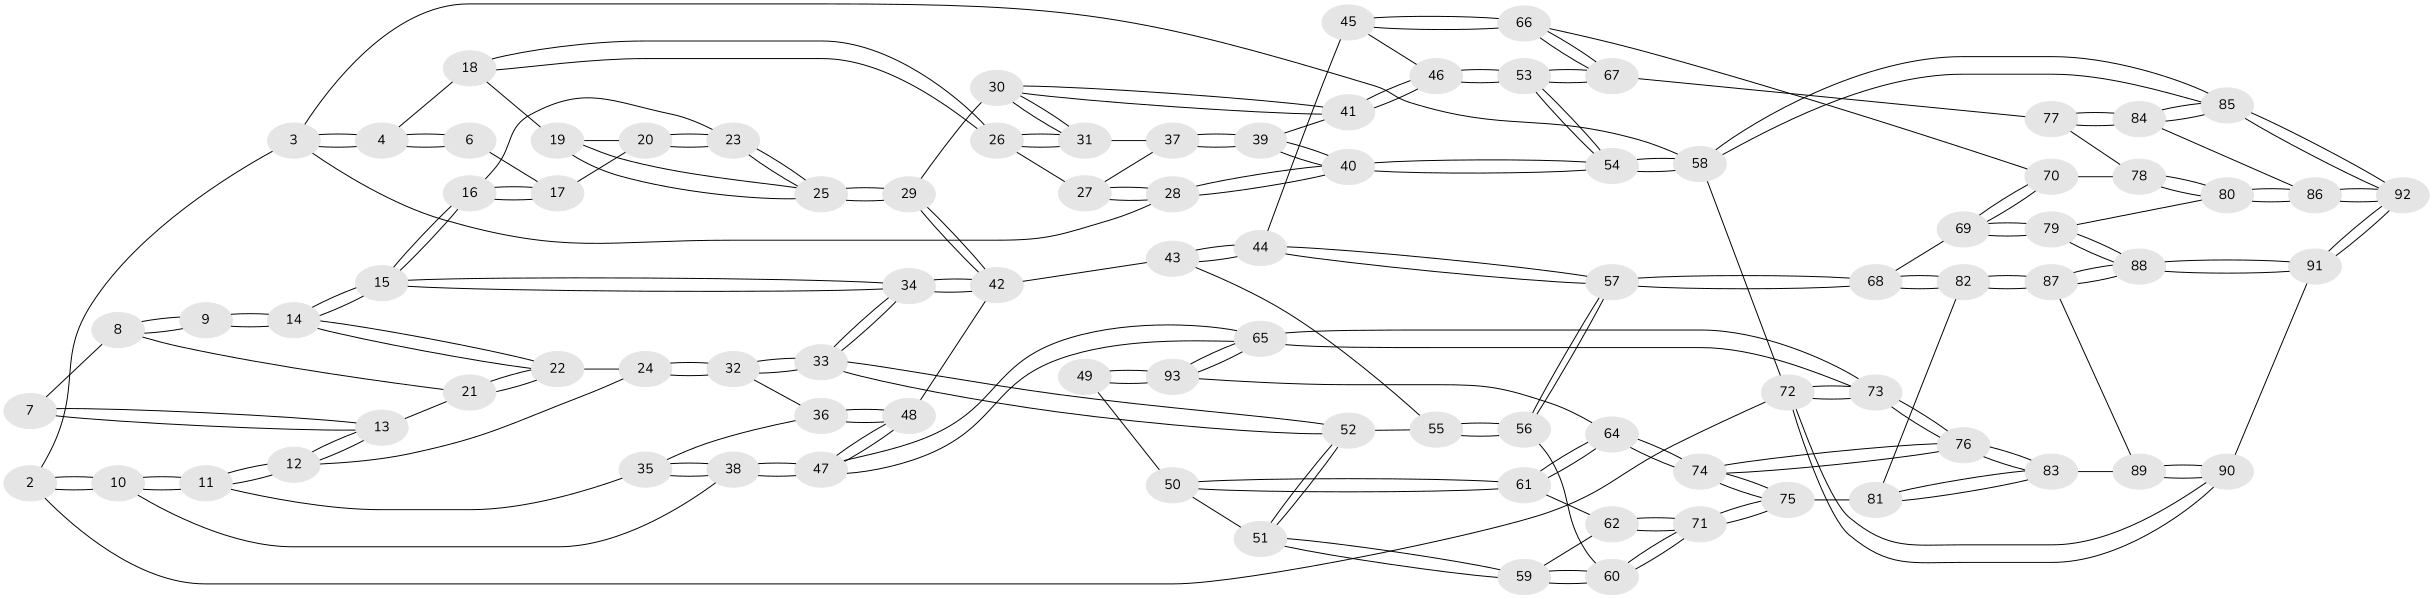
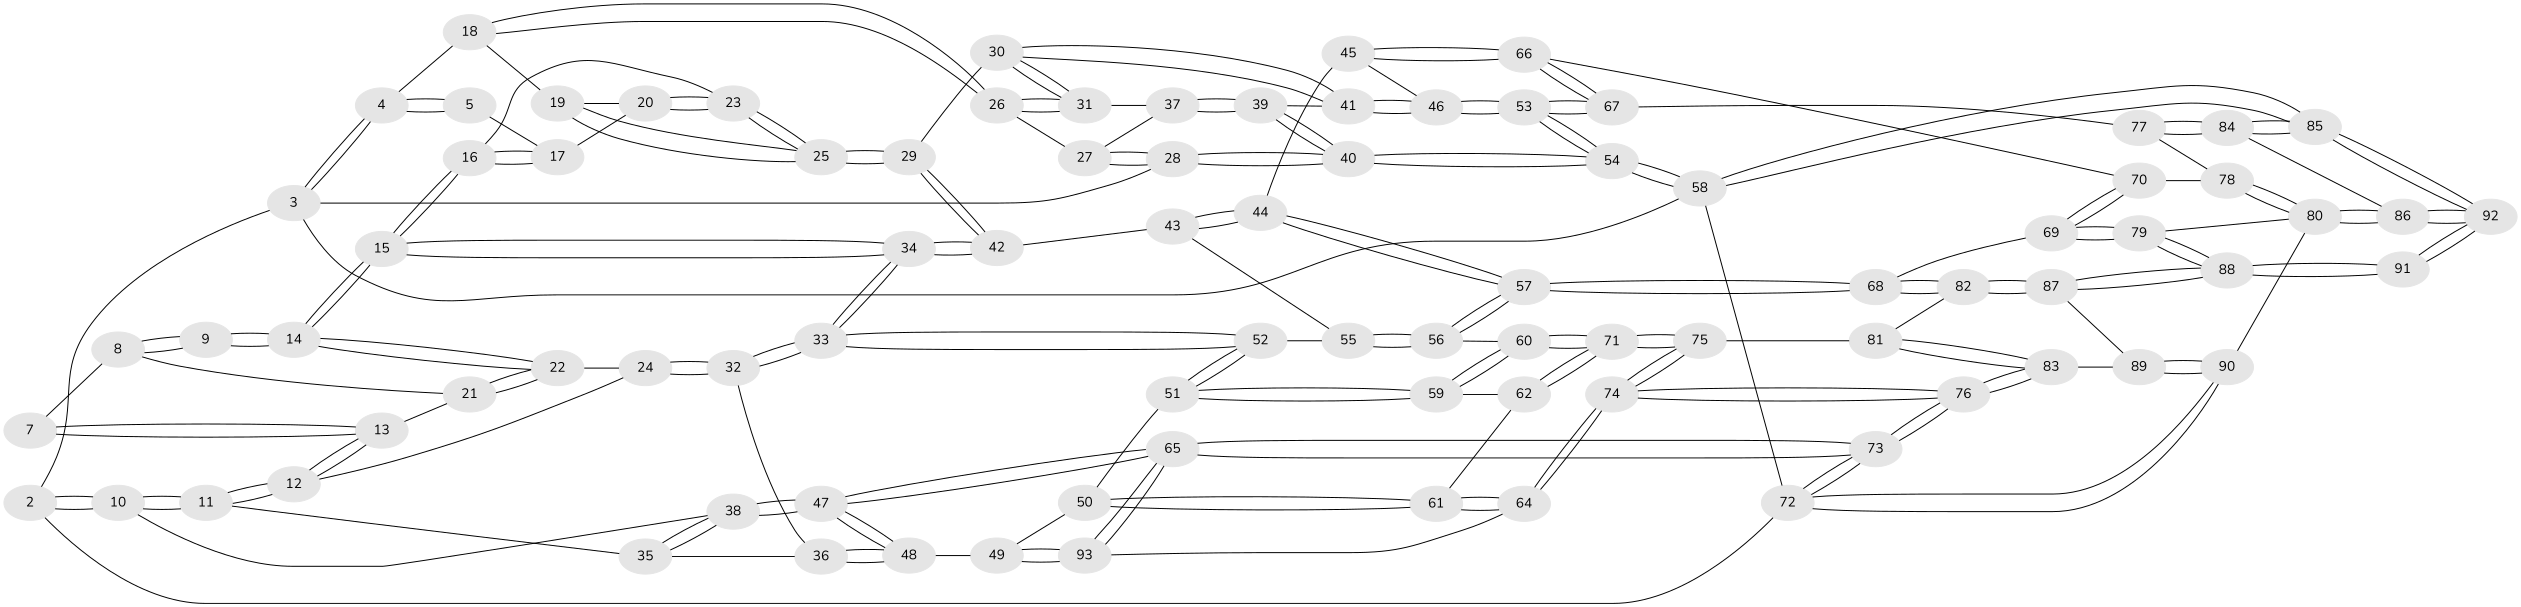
  graph {
    fontname=Nunito
    rankdir=LR
    node [color=gray90 fontname=Nunito style=filled]
    edge [fontname=Nunito]
    2
    3
    10
    72
    7
    8
    13
    4
    28
    58
    11
    38
    73
    90
-   5 [label=6]
+   5
    18
    40
    85
    17
    19
    26
    20
    9
    14
    21
    22
    15
    12
    35
    47
    24
    36
    32
    16
    34
    23
    42
    25
    27
    31
    29
    33
    30
    37
    39
    54
    41
    43
    46
    52
    48
    55
    49
    65
    53
    44
    45
    57
    56
    66
    68
    67
    70
    50
    n65 [label=93]
    51
    61
    64
    59
    62
    60
    77
    71
    69
    82
    92
    75
    74
    76
    78
    84
    79
    87
    80
    88
    81
    91
    83
    89
    86
    2 -- 3
    2 -- 10
    2 -- 10
    2 -- 72
    3 -- 4
    3 -- 4
    3 -- 28
    3 -- 58
    10 -- 11
    10 -- 11
    10 -- 38
    72 -- 73
    72 -- 73
    72 -- 90
    72 -- 90
    7 -- 8
    7 -- 13
    7 -- 13
    8 -- 9
    8 -- 9
    8 -- 21
    13 -- 21
    4 -- 5
    4 -- 5
    4 -- 18
    28 -- 40
    28 -- 40
    58 -- 72
    58 -- 85
    58 -- 85
    11 -- 12
    11 -- 12
    11 -- 35
    38 -- 47
    38 -- 47
    73 -- 76
    73 -- 76
-   90 -- 91
+   90 -- 80
    5 -- 17
    18 -- 19
    18 -- 26
    18 -- 26
    40 -- 54
    40 -- 54
    85 -- 92
    85 -- 92
    17 -- 20
    19 -- 20
    19 -- 25
    19 -- 25
    26 -- 27
    26 -- 31
    26 -- 31
    20 -- 23
    20 -- 23
    9 -- 14
    9 -- 14
    14 -- 22
    14 -- 22
    14 -- 15
    14 -- 15
    21 -- 22
    21 -- 22
    22 -- 24
    15 -- 16
    15 -- 16
    15 -- 34
    15 -- 34
    12 -- 13
    12 -- 13
    12 -- 24
    35 -- 38
    35 -- 38
    35 -- 36
    47 -- 48
    47 -- 48
    47 -- 65
    47 -- 65
    24 -- 32
    24 -- 32
    36 -- 48
    36 -- 48
    32 -- 36
    32 -- 33
    32 -- 33
    16 -- 17
    16 -- 17
    16 -- 23
    34 -- 42
    34 -- 42
    23 -- 25
    23 -- 25
    42 -- 43
    25 -- 29
    25 -- 29
    27 -- 28
    27 -- 28
    27 -- 37
    31 -- 37
    29 -- 42
    29 -- 42
    29 -- 30
    33 -- 34
    33 -- 34
    33 -- 52
    33 -- 52
    30 -- 31
    30 -- 31
    30 -- 41
    30 -- 41
    37 -- 39
    37 -- 39
    39 -- 40
    39 -- 40
    39 -- 41
    54 -- 58
    54 -- 58
    41 -- 46
    41 -- 46
    43 -- 55
    43 -- 44
    43 -- 44
    46 -- 53
    46 -- 53
    52 -- 55
-   48 -- 42
+   48 -- 49
    55 -- 56
    55 -- 56
    49 -- 50
    49 -- n65
    49 -- n65
    65 -- 73
    65 -- 73
    53 -- 54
    53 -- 54
    53 -- 67
    53 -- 67
    44 -- 45
    44 -- 57
    44 -- 57
    45 -- 46
    45 -- 66
    45 -- 66
    57 -- 68
    57 -- 68
    56 -- 57
    56 -- 57
    56 -- 60
    66 -- 67
    66 -- 67
    66 -- 70
    68 -- 69
    68 -- 82
    68 -- 82
    67 -- 77
    70 -- 78
    50 -- 51
    50 -- 61
    50 -- 61
    n65 -- 65
    n65 -- 65
    n65 -- 64
    51 -- 52
    51 -- 52
    51 -- 59
    51 -- 59
    61 -- 64
    61 -- 64
    61 -- 62
    64 -- 74
    64 -- 74
    59 -- 62
    59 -- 60
    59 -- 60
    62 -- 71
    62 -- 71
    60 -- 71
    60 -- 71
    77 -- 78
    77 -- 84
    77 -- 84
    71 -- 75
    71 -- 75
    69 -- 70
    69 -- 70
    69 -- 79
    69 -- 79
    82 -- 87
    82 -- 87
    75 -- 81
    74 -- 75
    74 -- 75
    74 -- 76
    74 -- 76
    76 -- 83
    76 -- 83
    78 -- 80
    78 -- 80
    84 -- 85
    84 -- 85
    84 -- 86
    79 -- 80
    79 -- 88
    79 -- 88
    87 -- 88
    87 -- 88
    87 -- 89
    80 -- 86
    80 -- 86
    88 -- 91
    88 -- 91
    81 -- 82
    81 -- 83
    81 -- 83
    91 -- 92
    91 -- 92
    83 -- 89
    89 -- 90
    89 -- 90
    86 -- 92
    86 -- 92
  }
